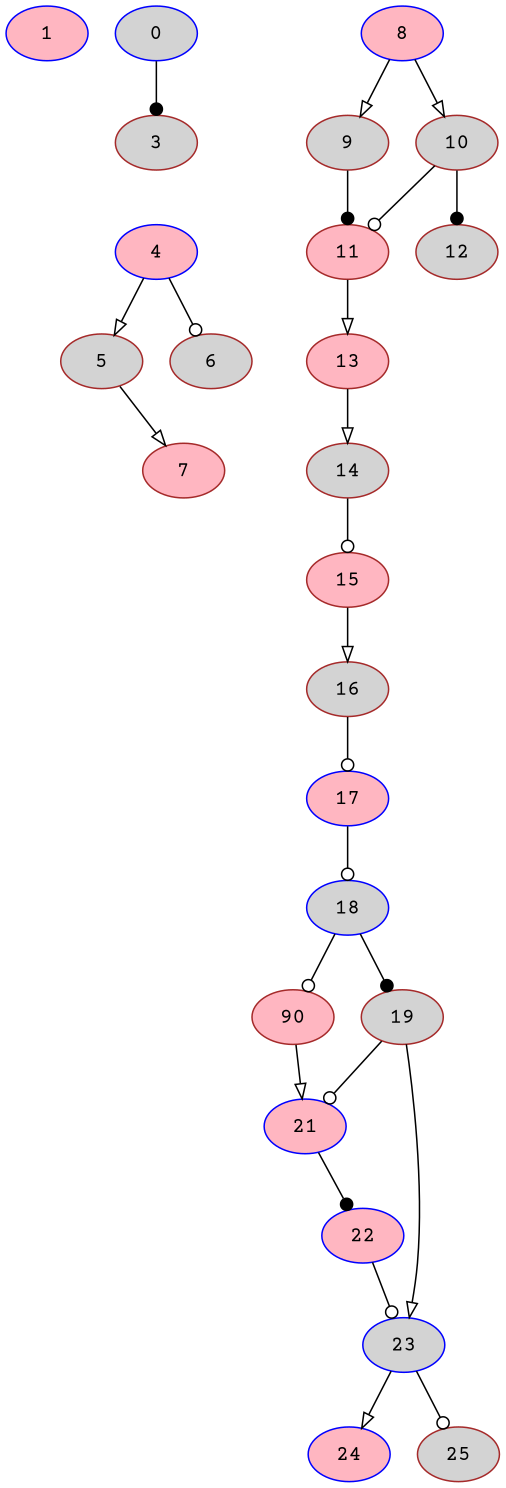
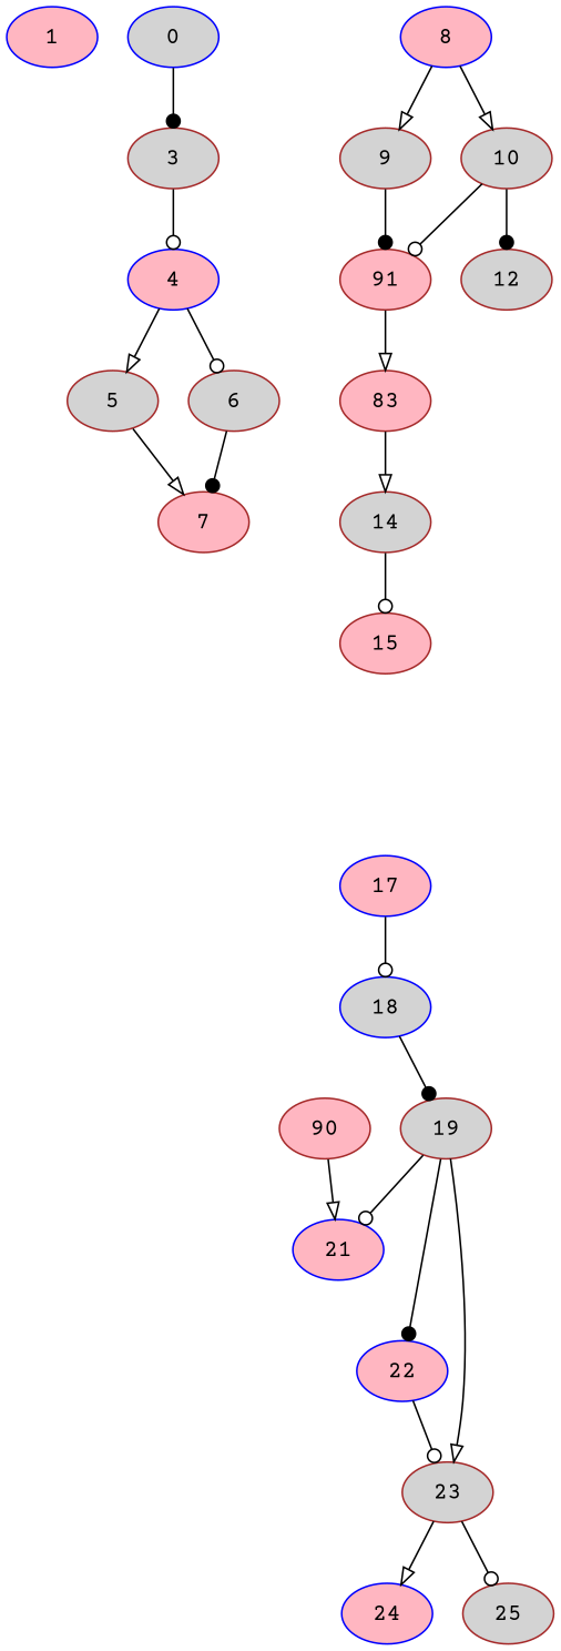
  digraph {
    fontname="Courier Prime"
    node [alpha=0.02 color=brown fillcolor=lightgrey fontname="Courier Prime" style=filled]
    edge [arrowhead=odot fontname="Courier Prime"]
    1 [alpha=0.16 color=blue expect_size=28312576 fillcolor=lightpink]
    n2 [color=blue expect_size=10471424 label=0]
    3 [alpha=0.14 expect_size=27156480]
    4 [alpha=0.17 color=blue expect_size=49645568 fillcolor=lightpink]
    5 [alpha=0.11 expect_size=12596224]
    6 [alpha=0.11 expect_size=23248896]
    7 [expect_size=16947200 fillcolor=lightpink]
    8 [alpha=0.03 color=blue expect_size=22561792 fillcolor=lightpink]
    9 [alpha=0.13 expect_size=43753472]
    10 [alpha=0.20 expect_size=40945664]
-   11 [expect_size=19264512 fillcolor=lightpink]
+   11 [expect_size=19264512 fillcolor=lightpink label=91]
    12 [alpha=0.20 expect_size=9703424]
-   13 [alpha=0.12 expect_size=14943232 fillcolor=lightpink]
+   13 [alpha=0.12 expect_size=14943232 fillcolor=lightpink label=83]
    14 [alpha=0.04 expect_size=47400960]
    15 [alpha=0.01 expect_size=40924160 fillcolor=lightpink]
-   16 [alpha=0.03 expect_size=20752384]
    17 [alpha=0.16 color=blue expect_size=46638080 fillcolor=lightpink]
    18 [alpha=0.12 color=blue expect_size=51506176]
    19 [alpha=0.09 expect_size=11868160]
    n20 [alpha=0.03 expect_size=41607168 fillcolor=lightpink label=90]
    21 [alpha=0.07 color=blue expect_size=40919040 fillcolor=lightpink]
    22 [alpha=0.13 color=blue expect_size=44937216 fillcolor=lightpink]
-   23 [alpha=0.08 color=blue expect_size=44229632]
+   23 [alpha=0.08 expect_size=44229632]
    24 [color=blue expect_size=25162752 fillcolor=lightpink]
    25 [alpha=0.20 expect_size=33648640]
    n2 -> 3 [arrowhead=dot]
+   3 -> 4
    4 -> 5 [arrowhead=onormal]
    4 -> 6
    5 -> 7 [arrowhead=onormal]
+   6 -> 7 [arrowhead=dot]
    8 -> 9 [arrowhead=onormal]
    8 -> 10 [arrowhead=onormal]
    9 -> 11 [arrowhead=dot]
    10 -> 11
    10 -> 12 [arrowhead=dot]
    11 -> 13 [arrowhead=onormal]
    13 -> 14 [arrowhead=onormal]
    14 -> 15
-   15 -> 16 [arrowhead=onormal]
-   16 -> 17
    17 -> 18
    18 -> 19 [arrowhead=dot]
-   18 -> n20
    19 -> 21
-   21 -> 22 [arrowhead=dot]
+   19 -> 22 [arrowhead=dot]
    19 -> 23 [arrowhead=onormal]
    n20 -> 21 [arrowhead=onormal]
    22 -> 23
    23 -> 24 [arrowhead=onormal]
    23 -> 25
  }
